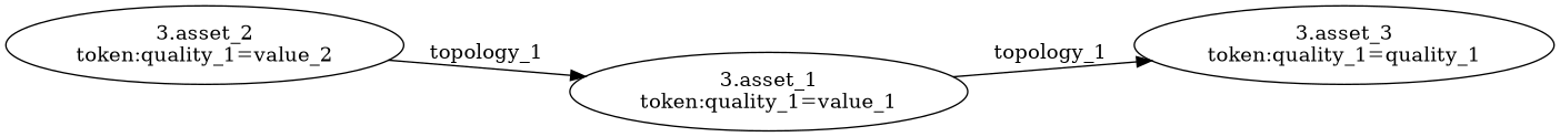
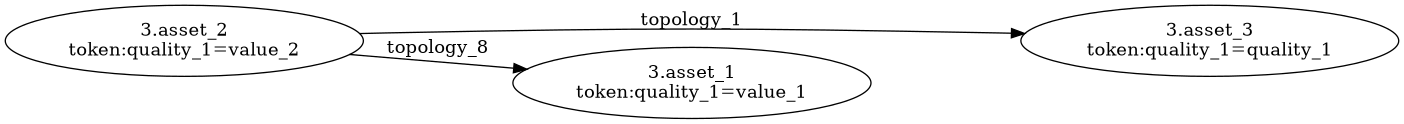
  digraph {
    rankdir=LR
    n1 [label="3.asset_2\ntoken:quality_1=value_2"]
    n2 [label="3.asset_3\ntoken:quality_1=quality_1"]
    n3 [label="3.asset_1\ntoken:quality_1=value_1"]
-   n3 -> n2 [label=topology_1]
-   n1 -> n3 [label=topology_1]
+   n1 -> n2 [label=topology_1]
+   n1 -> n3 [label=topology_8]
  }
